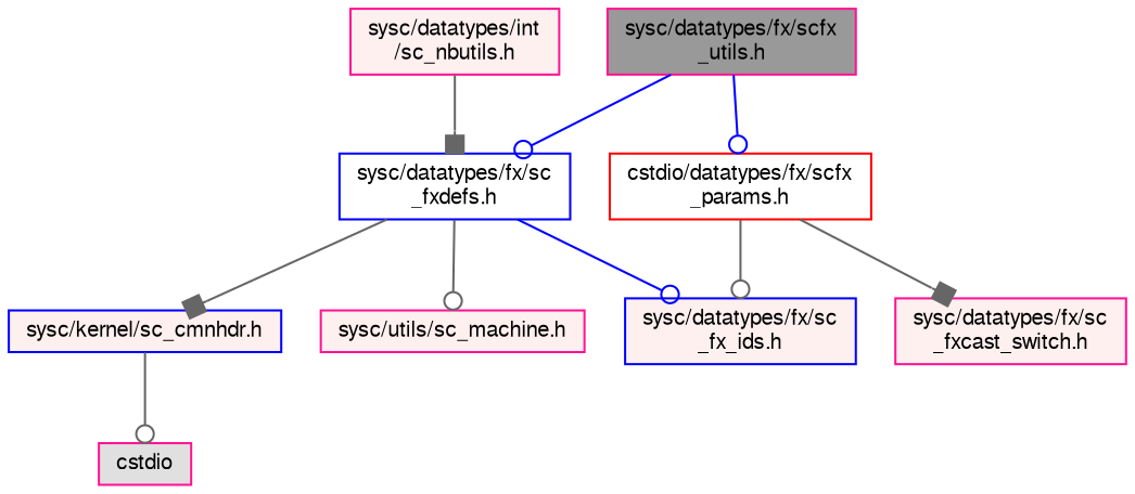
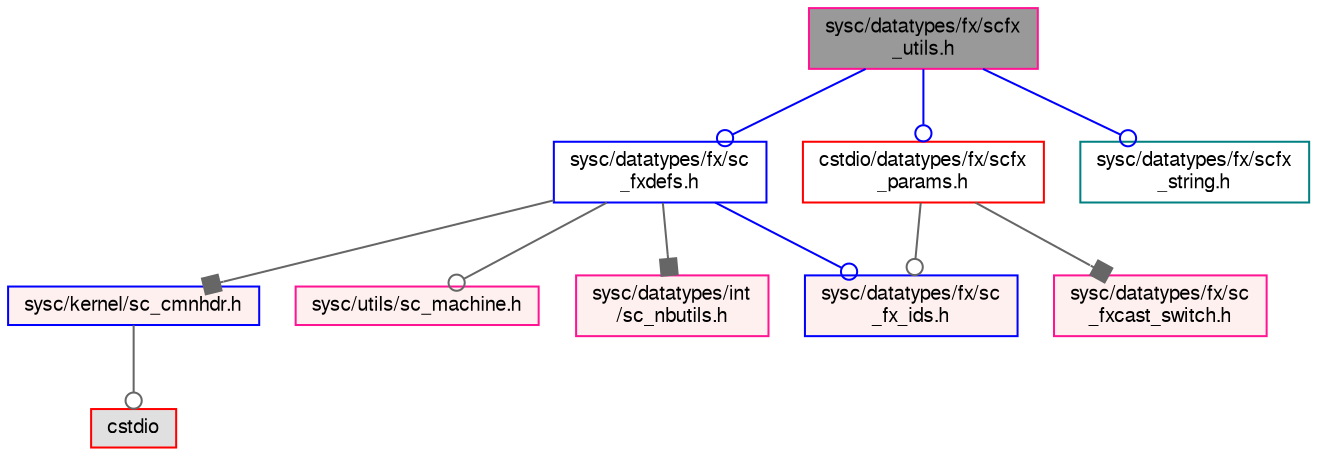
  digraph {
    node [color=deeppink fillcolor="#FFF0F0" fontname=FreeSans fontsize=10 shape=box style=filled]
    edge [arrowhead=odot color=gray40 fontname=FreeSans fontsize=10 labelfontname=FreeSans labelfontsize=10 style=solid]
    n1 [fillcolor=grey60 fontcolor=black height=0.2 label="sysc/datatypes/fx/scfx\l_utils.h" width=0.4]
    n2 [color=blue fillcolor=white height=0.2 label="sysc/datatypes/fx/sc\l_fxdefs.h" width=0.4]
    n3 [color=red fillcolor=white height=0.2 label="cstdio/datatypes/fx/scfx\l_params.h" width=0.4]
+   n4 [color=teal fillcolor=white height=0.2 label="sysc/datatypes/fx/scfx\l_string.h" width=0.4]
    n5 [color=blue height=0.2 label="sysc/kernel/sc_cmnhdr.h" width=0.4]
    n6 [height=0.2 label="sysc/utils/sc_machine.h" width=0.4]
    n7 [color=blue height=0.2 label="sysc/datatypes/fx/sc\l_fx_ids.h" width=0.4]
    n8 [height=0.2 label="sysc/datatypes/int\l/sc_nbutils.h" width=0.4]
    n9 [height=0.2 label="sysc/datatypes/fx/sc\l_fxcast_switch.h" width=0.4]
-   n10 [fillcolor="#E0E0E0" height=0.2 label=cstdio width=0.4]
+   n10 [color=red fillcolor="#E0E0E0" height=0.2 label=cstdio width=0.4]
    n1 -> n2 [color=blue]
    n1 -> n3 [color=blue]
+   n1 -> n4 [color=blue]
    n2 -> n5 [arrowhead=box]
    n2 -> n6
    n2 -> n7 [color=blue]
-   n8 -> n2 [arrowhead=box]
+   n2 -> n8 [arrowhead=box]
    n3 -> n7
    n3 -> n9 [arrowhead=box]
    n5 -> n10
  }
